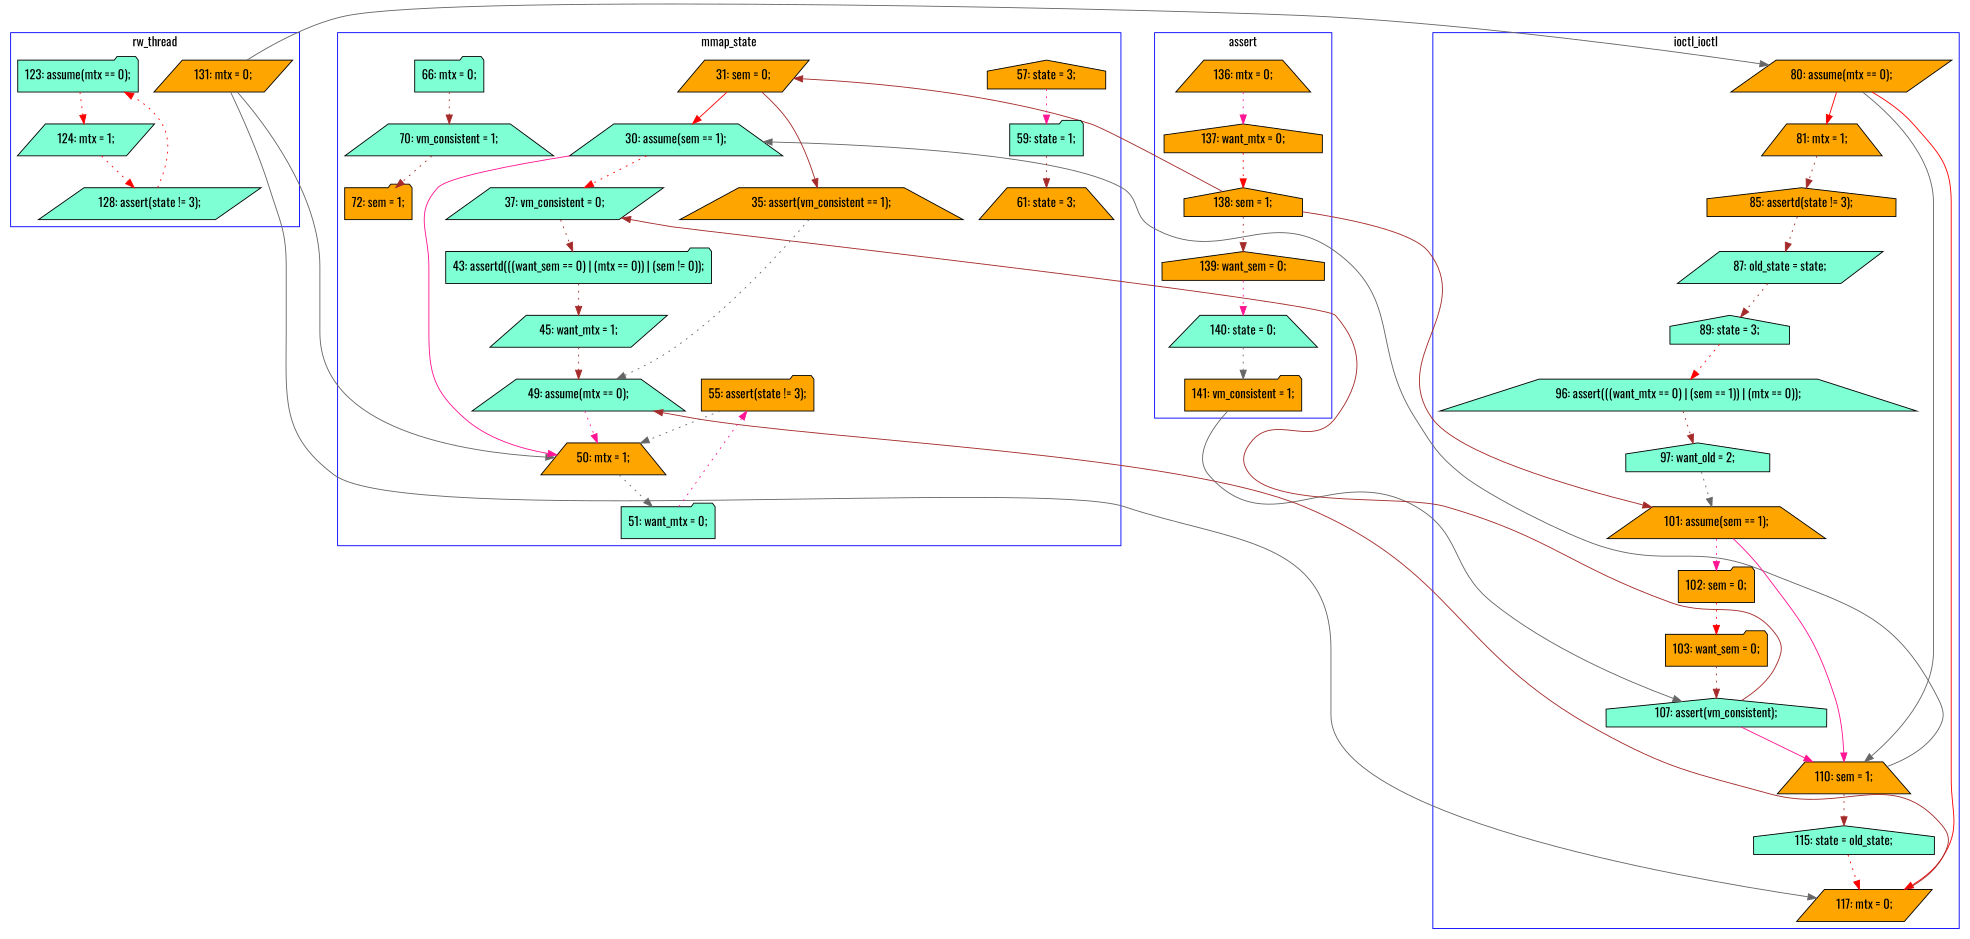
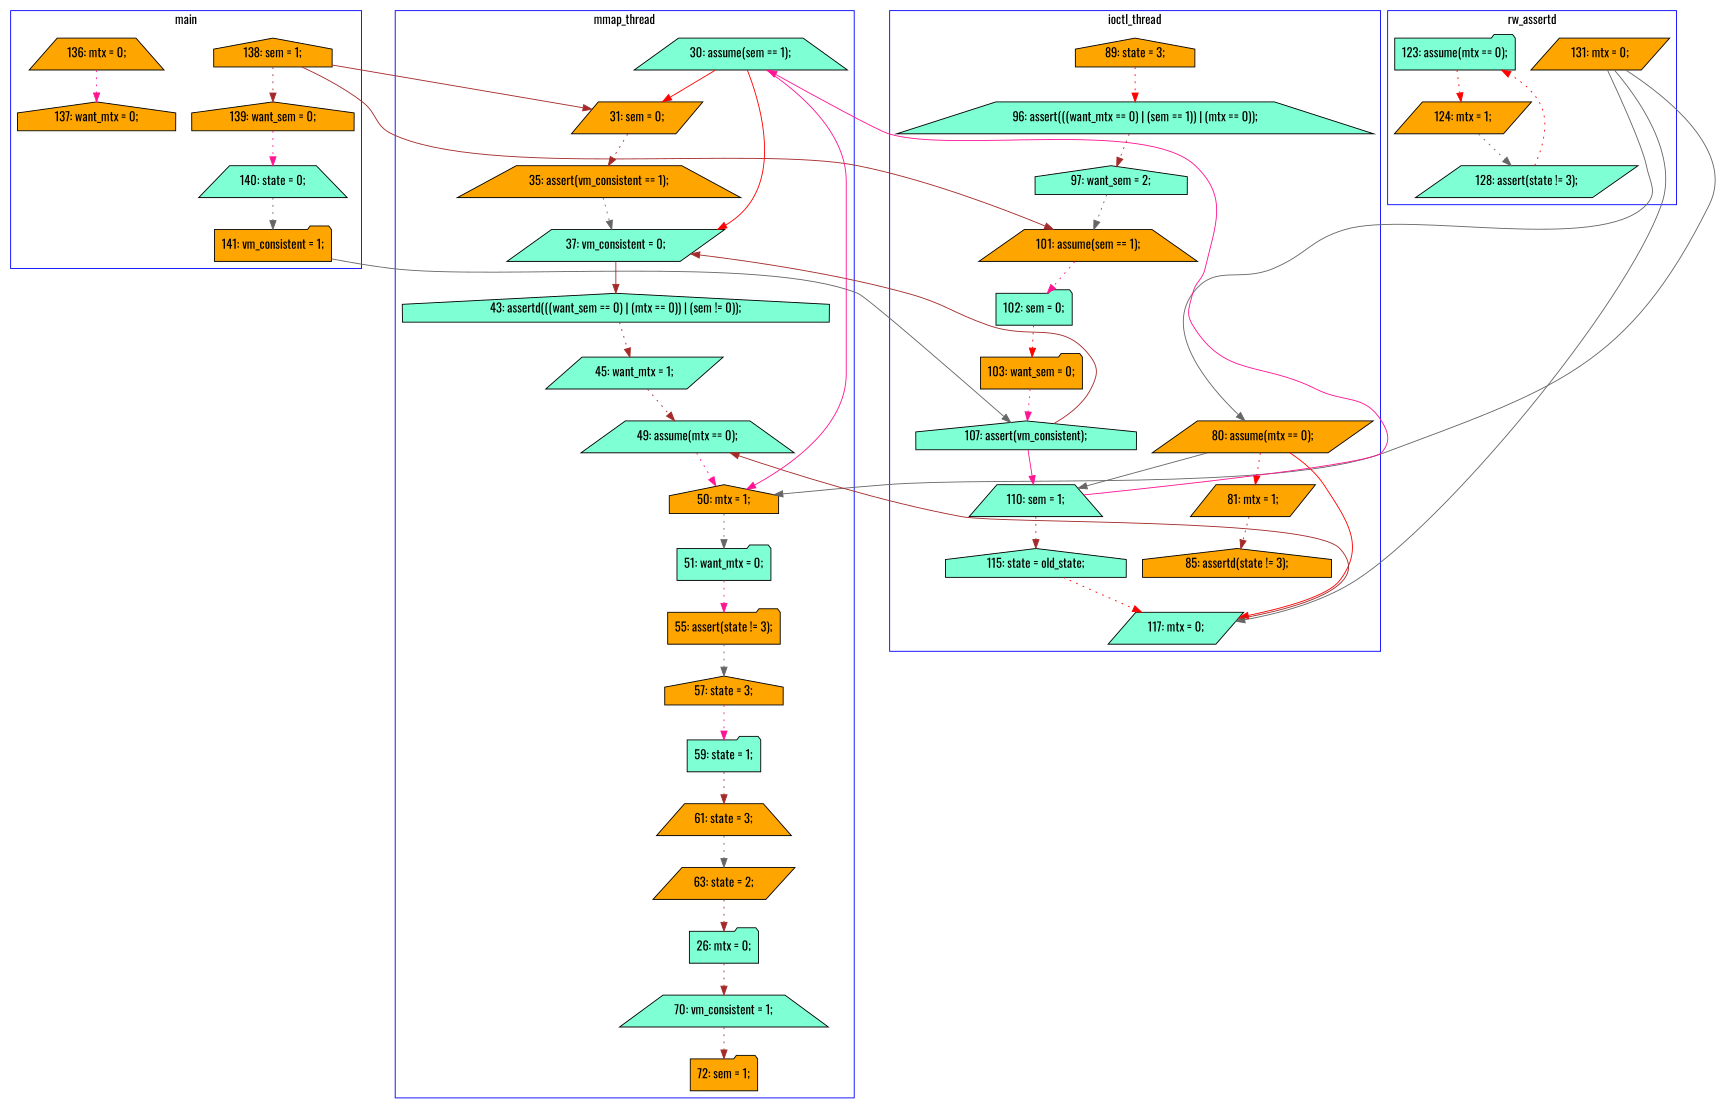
  digraph {
    fontname=Oswald
    node [fillcolor=aquamarine fontname=Oswald shape=house style=filled]
    edge [color=brown fontname=Oswald style=dotted]
    n1 [fillcolor=orange label="138: sem = 1;"]
    n2 [fillcolor=orange label="136: mtx = 0;" shape=trapezium]
    n3 [fillcolor=orange label="137: want_mtx = 0;"]
    n4 [label="140: state = 0;" shape=trapezium]
    n5 [fillcolor=orange label="141: vm_consistent = 1;" shape=folder]
    n6 [fillcolor=orange label="139: want_sem = 0;"]
    n7 [fillcolor=orange label="131: mtx = 0;" shape=parallelogram]
    n8 [label="123: assume(mtx == 0);" shape=folder]
-   n9 [label="124: mtx = 1;" shape=parallelogram]
+   n9 [fillcolor=orange label="124: mtx = 1;" shape=parallelogram]
    n10 [label="128: assert(state != 3);" shape=parallelogram]
    n11 [fillcolor=orange label="80: assume(mtx == 0);" shape=parallelogram]
-   n12 [fillcolor=orange label="81: mtx = 1;" shape=trapezium]
-   n13 [fillcolor=orange label="117: mtx = 0;" shape=parallelogram]
-   n14 [fillcolor=orange label="110: sem = 1;" shape=trapezium]
+   n12 [fillcolor=orange label="81: mtx = 1;" shape=parallelogram]
+   n13 [label="117: mtx = 0;" shape=parallelogram]
+   n14 [label="110: sem = 1;" shape=trapezium]
    n15 [fillcolor=orange label="101: assume(sem == 1);" shape=trapezium]
-   n16 [fillcolor=orange label="102: sem = 0;" shape=folder]
+   n16 [label="102: sem = 0;" shape=folder]
    n17 [fillcolor=orange label="103: want_sem = 0;" shape=folder]
    n18 [label="107: assert(vm_consistent);"]
-   n19 [label="89: state = 3;"]
+   n19 [fillcolor=orange label="89: state = 3;"]
    n20 [label="96: assert(((want_mtx == 0) | (sem == 1)) | (mtx == 0));" shape=trapezium]
    n21 [label="115: state = old_state;"]
    n22 [fillcolor=orange label="85: assertd(state != 3);"]
-   n23 [label="87: old_state = state;" shape=parallelogram]
-   n24 [label="97: want_old = 2;"]
+   n24 [label="97: want_sem = 2;"]
    n25 [fillcolor=orange label="55: assert(state != 3);" shape=folder]
    n26 [fillcolor=orange label="57: state = 3;"]
    n27 [fillcolor=orange label="31: sem = 0;" shape=parallelogram]
    n28 [label="49: assume(mtx == 0);" shape=trapezium]
-   n29 [fillcolor=orange label="50: mtx = 1;" shape=trapezium]
+   n29 [fillcolor=orange label="50: mtx = 1;"]
    n30 [label="70: vm_consistent = 1;" shape=trapezium]
    n31 [fillcolor=orange label="72: sem = 1;" shape=folder]
-   n32 [label="66: mtx = 0;" shape=folder]
+   n32 [label="26: mtx = 0;" shape=folder]
    n33 [label="30: assume(sem == 1);" shape=trapezium]
    n34 [fillcolor=orange label="35: assert(vm_consistent == 1);" shape=trapezium]
    n35 [label="37: vm_consistent = 0;" shape=parallelogram]
    n36 [label="51: want_mtx = 0;" shape=folder]
-   n38 [label="43: assertd(((want_sem == 0) | (mtx == 0)) | (sem != 0));" shape=folder]
+   n37 [fillcolor=orange label="63: state = 2;" shape=parallelogram]
+   n38 [label="43: assertd(((want_sem == 0) | (mtx == 0)) | (sem != 0));"]
    n39 [label="45: want_mtx = 1;" shape=parallelogram]
    n40 [label="59: state = 1;" shape=folder]
    n41 [fillcolor=orange label="61: state = 3;" shape=trapezium]
    subgraph cluster_1 {
      color=blue
-     label=assert
+     label=main
      n1
      n2
      n3
      n4
      n5
      n6
    }
    subgraph cluster_2 {
      color=blue
-     label=rw_thread
+     label=rw_assertd
      n7
      n8
      n9
      n10
    }
    subgraph cluster_3 {
      color=blue
-     label=ioctl_ioctl
+     label=ioctl_thread
      n11
      n12
      n13
      n14
      n15
      n16
      n17
      n18
      n19
      n20
      n21
      n22
-     n23
      n24
    }
    subgraph cluster_4 {
      color=blue
-     label=mmap_state
+     label=mmap_thread
      n25
      n26
      n27
      n28
      n29
      n30
      n31
      n32
      n33
      n34
      n35
      n36
+     n37
      n38
      n39
      n40
      n41
    }
    n1 -> n6
    n1 -> n15 [constraint=false style=""]
    n1 -> n27 [constraint=false style=""]
    n2 -> n3 [color=deeppink]
-   n3 -> n1 [color=red]
    n4 -> n5 [color=gray40]
    n5 -> n18 [color=gray40 constraint=false style=""]
    n6 -> n4 [color=deeppink]
    n7 -> n11 [color=gray40 constraint=false style=""]
    n7 -> n13 [color=gray40 constraint=false style=""]
    n7 -> n29 [color=gray40 constraint=false style=""]
    n8 -> n9 [color=red]
-   n9 -> n10 [color=red]
+   n9 -> n10 [color=gray40]
    n10 -> n8 [color=red]
-   n11 -> n12 [color=red style=solid]
+   n11 -> n12 [color=red]
    n11 -> n13 [color=red style=""]
    n11 -> n14 [color=gray40 style=""]
    n12 -> n22
    n13 -> n28 [constraint=false style=""]
    n14 -> n21
-   n14 -> n33 [color=gray40 constraint=false style=""]
-   n15 -> n14 [color=deeppink style=""]
+   n14 -> n33 [color=deeppink constraint=false style=""]
    n15 -> n16 [color=deeppink]
    n16 -> n17 [color=red]
-   n17 -> n18
+   n17 -> n18 [color=deeppink]
    n18 -> n14 [color=deeppink style=""]
    n18 -> n35 [constraint=false style=""]
    n19 -> n20 [color=red]
    n20 -> n24
    n21 -> n13 [color=red]
-   n22 -> n23
-   n23 -> n19
    n24 -> n15 [color=gray40]
-   n25 -> n29 [color=gray40]
+   n25 -> n26 [color=gray40]
    n26 -> n40 [color=deeppink]
-   n27 -> n34 [style=solid]
+   n27 -> n34
    n28 -> n29 [color=deeppink]
    n29 -> n36 [color=gray40]
    n30 -> n31
    n32 -> n30
-   n27 -> n33 [color=red style=""]
+   n33 -> n27 [color=red style=""]
    n33 -> n29 [color=deeppink style=""]
-   n33 -> n35 [color=red]
-   n34 -> n28 [color=gray40]
-   n35 -> n38
+   n33 -> n35 [color=red style=""]
+   n34 -> n35 [color=gray40]
+   n35 -> n38 [style=solid]
    n36 -> n25 [color=deeppink]
+   n37 -> n32
    n38 -> n39
    n39 -> n28
    n40 -> n41
+   n41 -> n37 [color=gray40]
  }
